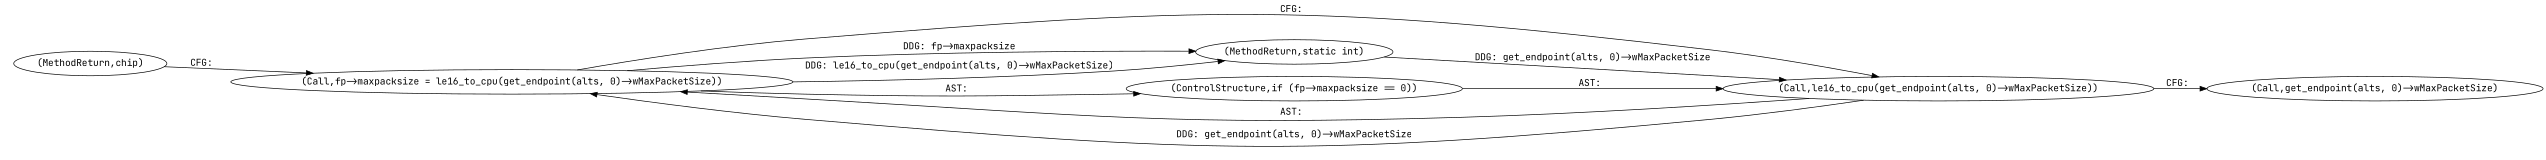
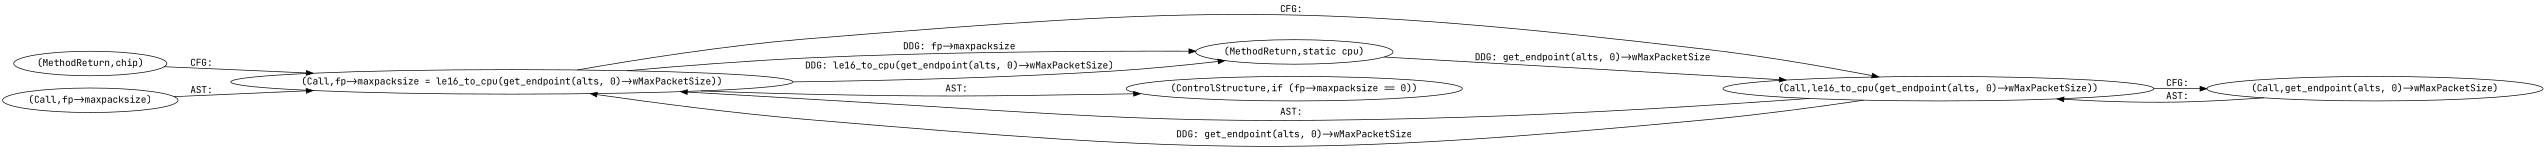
  digraph {
    fontname="JetBrains Mono"
    rankdir=LR
    node [fontname="JetBrains Mono"]
    edge [fontname="JetBrains Mono"]
    n1 [label="(Call,fp->maxpacksize = le16_to_cpu(get_endpoint(alts, 0)->wMaxPacketSize))"]
    n2 [label="(Call,le16_to_cpu(get_endpoint(alts, 0)->wMaxPacketSize))"]
-   n3 [label="(MethodReturn,static int)"]
+   n3 [label="(MethodReturn,static cpu)"]
    n4 [label="(ControlStructure,if (fp->maxpacksize == 0))"]
    n5 [label="(Call,get_endpoint(alts, 0)->wMaxPacketSize)"]
    n6 [label="(MethodReturn,chip)"]
+   n7 [label="(Call,fp->maxpacksize)"]
    n1 -> n2 [label="CFG: "]
    n1 -> n3 [label="DDG: fp->maxpacksize"]
    n1 -> n3 [label="DDG: le16_to_cpu(get_endpoint(alts, 0)->wMaxPacketSize)"]
    n1 -> n4 [label="AST: "]
    n2 -> n1 [label="AST: "]
    n2 -> n1 [label="DDG: get_endpoint(alts, 0)->wMaxPacketSize"]
    n2 -> n5 [label="CFG: "]
    n3 -> n2 [label="DDG: get_endpoint(alts, 0)->wMaxPacketSize"]
-   n4 -> n2 [label="AST: "]
+   n5 -> n2 [label="AST: "]
    n6 -> n1 [label="CFG: "]
+   n7 -> n1 [label="AST: "]
  }
